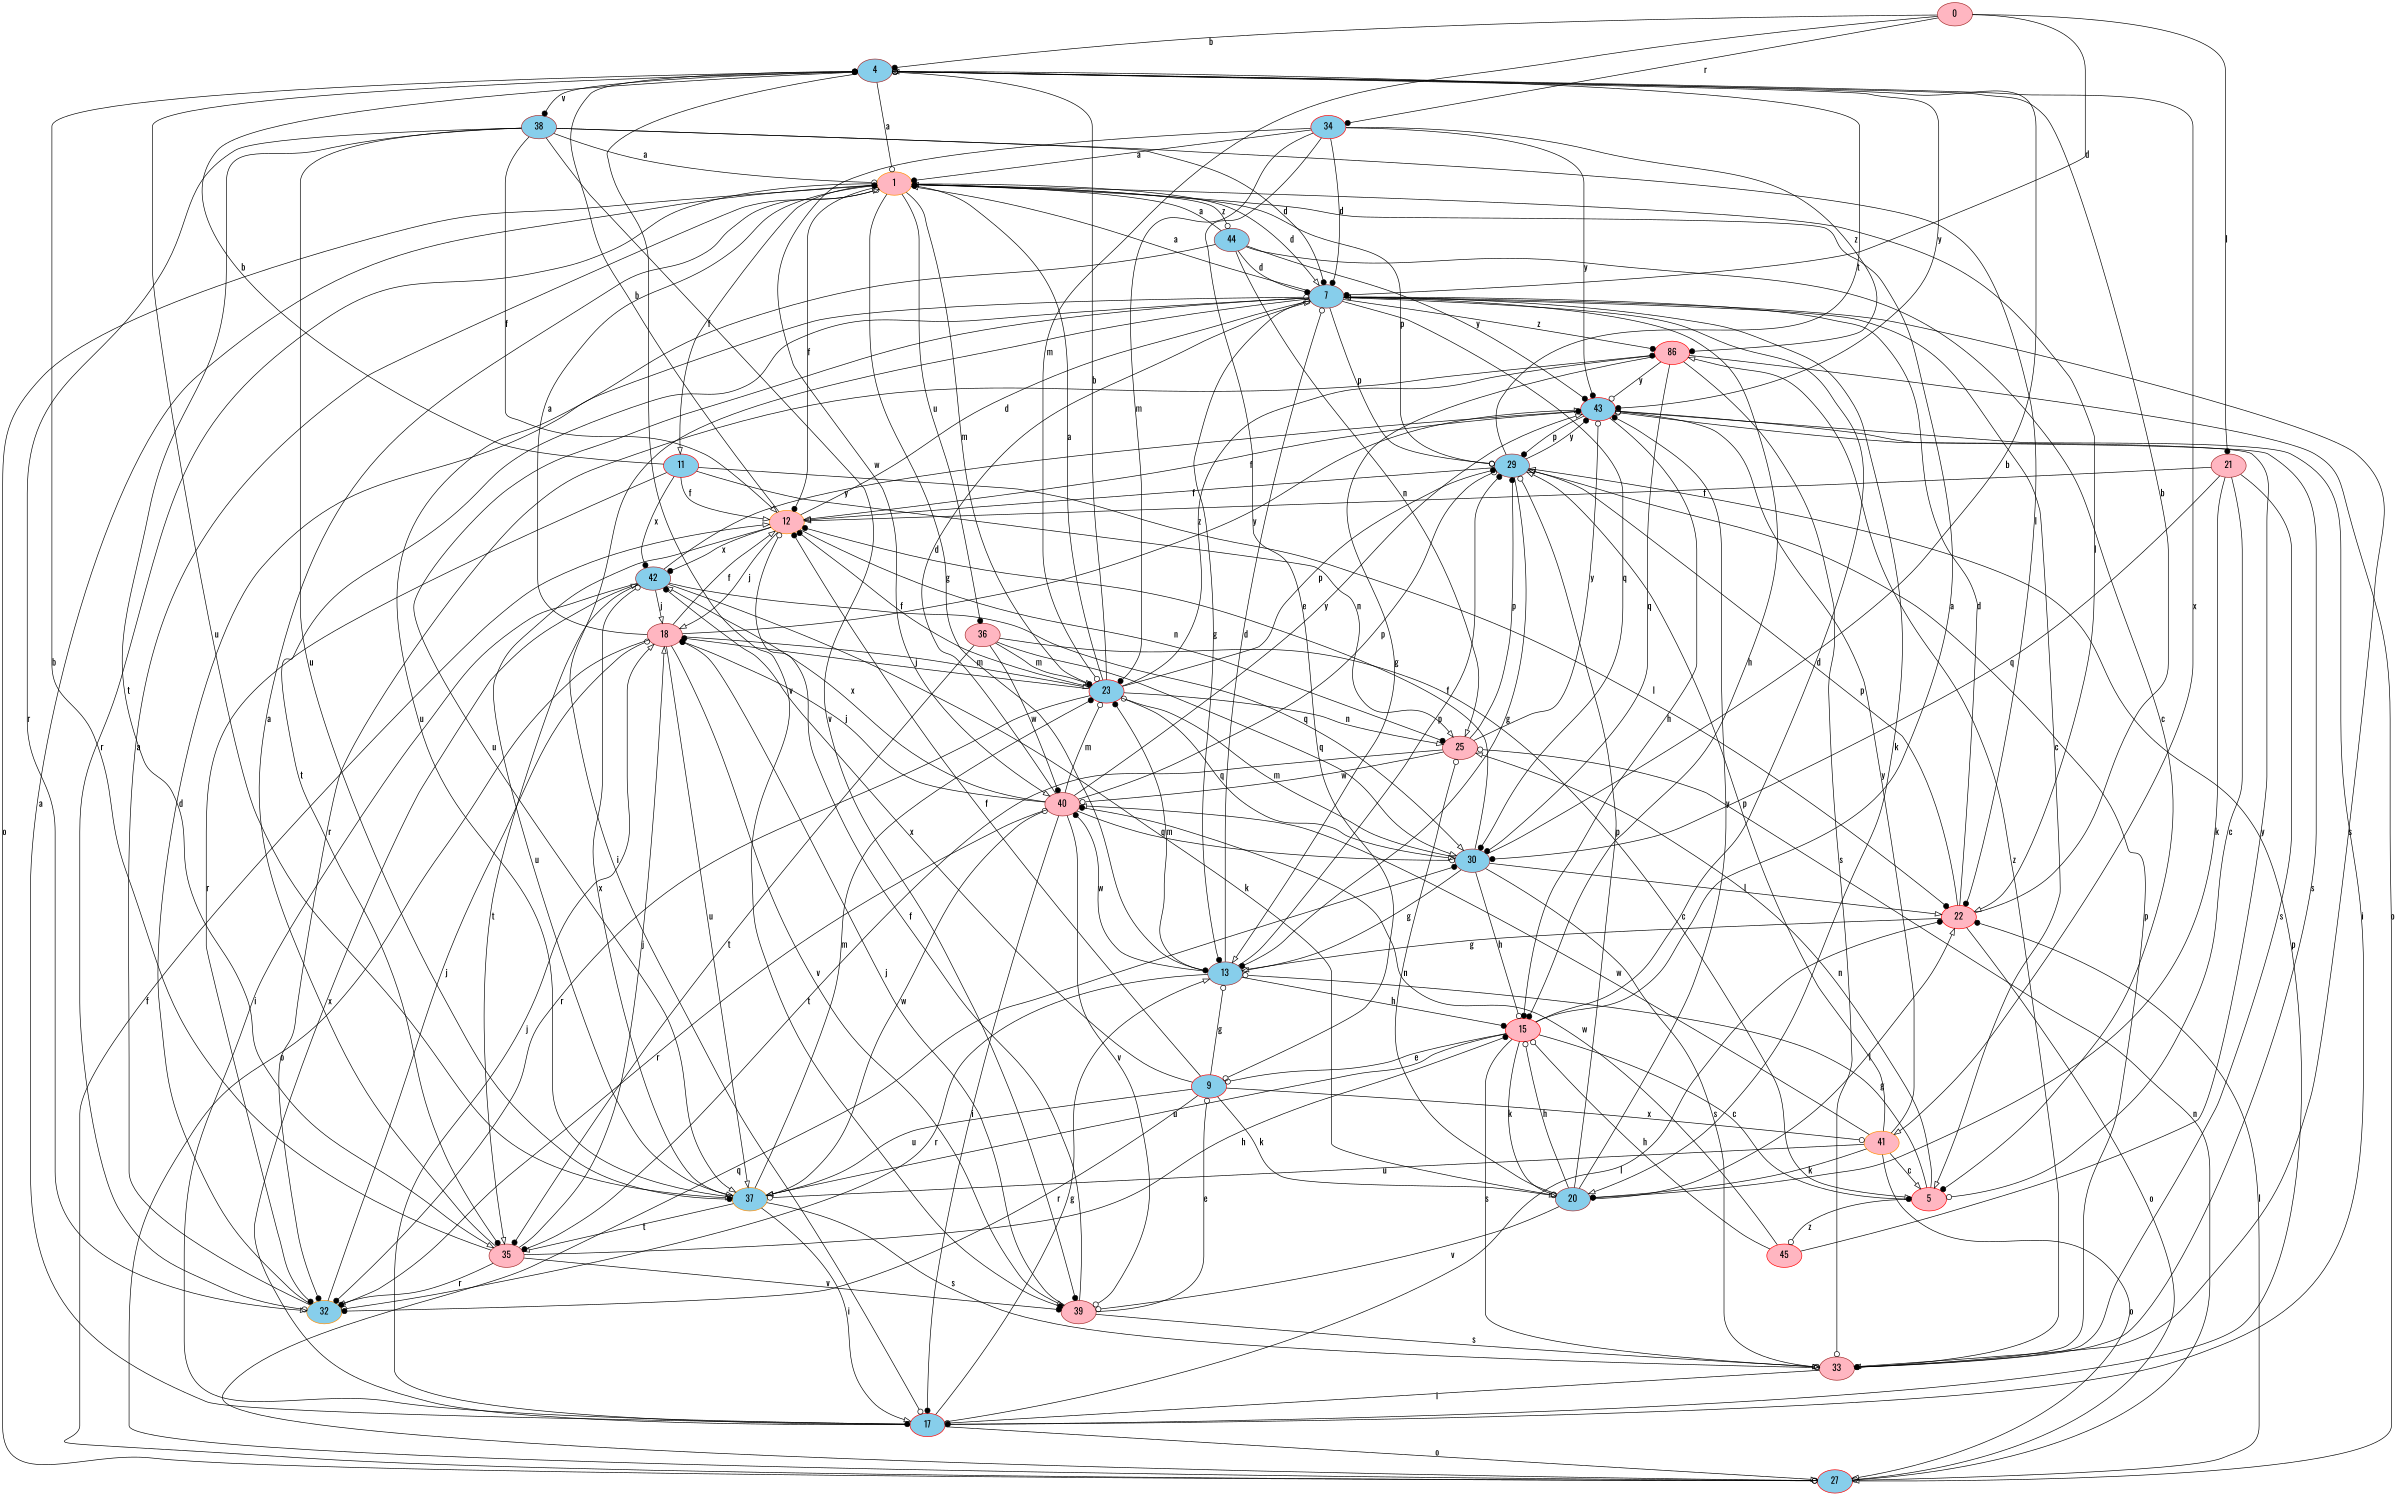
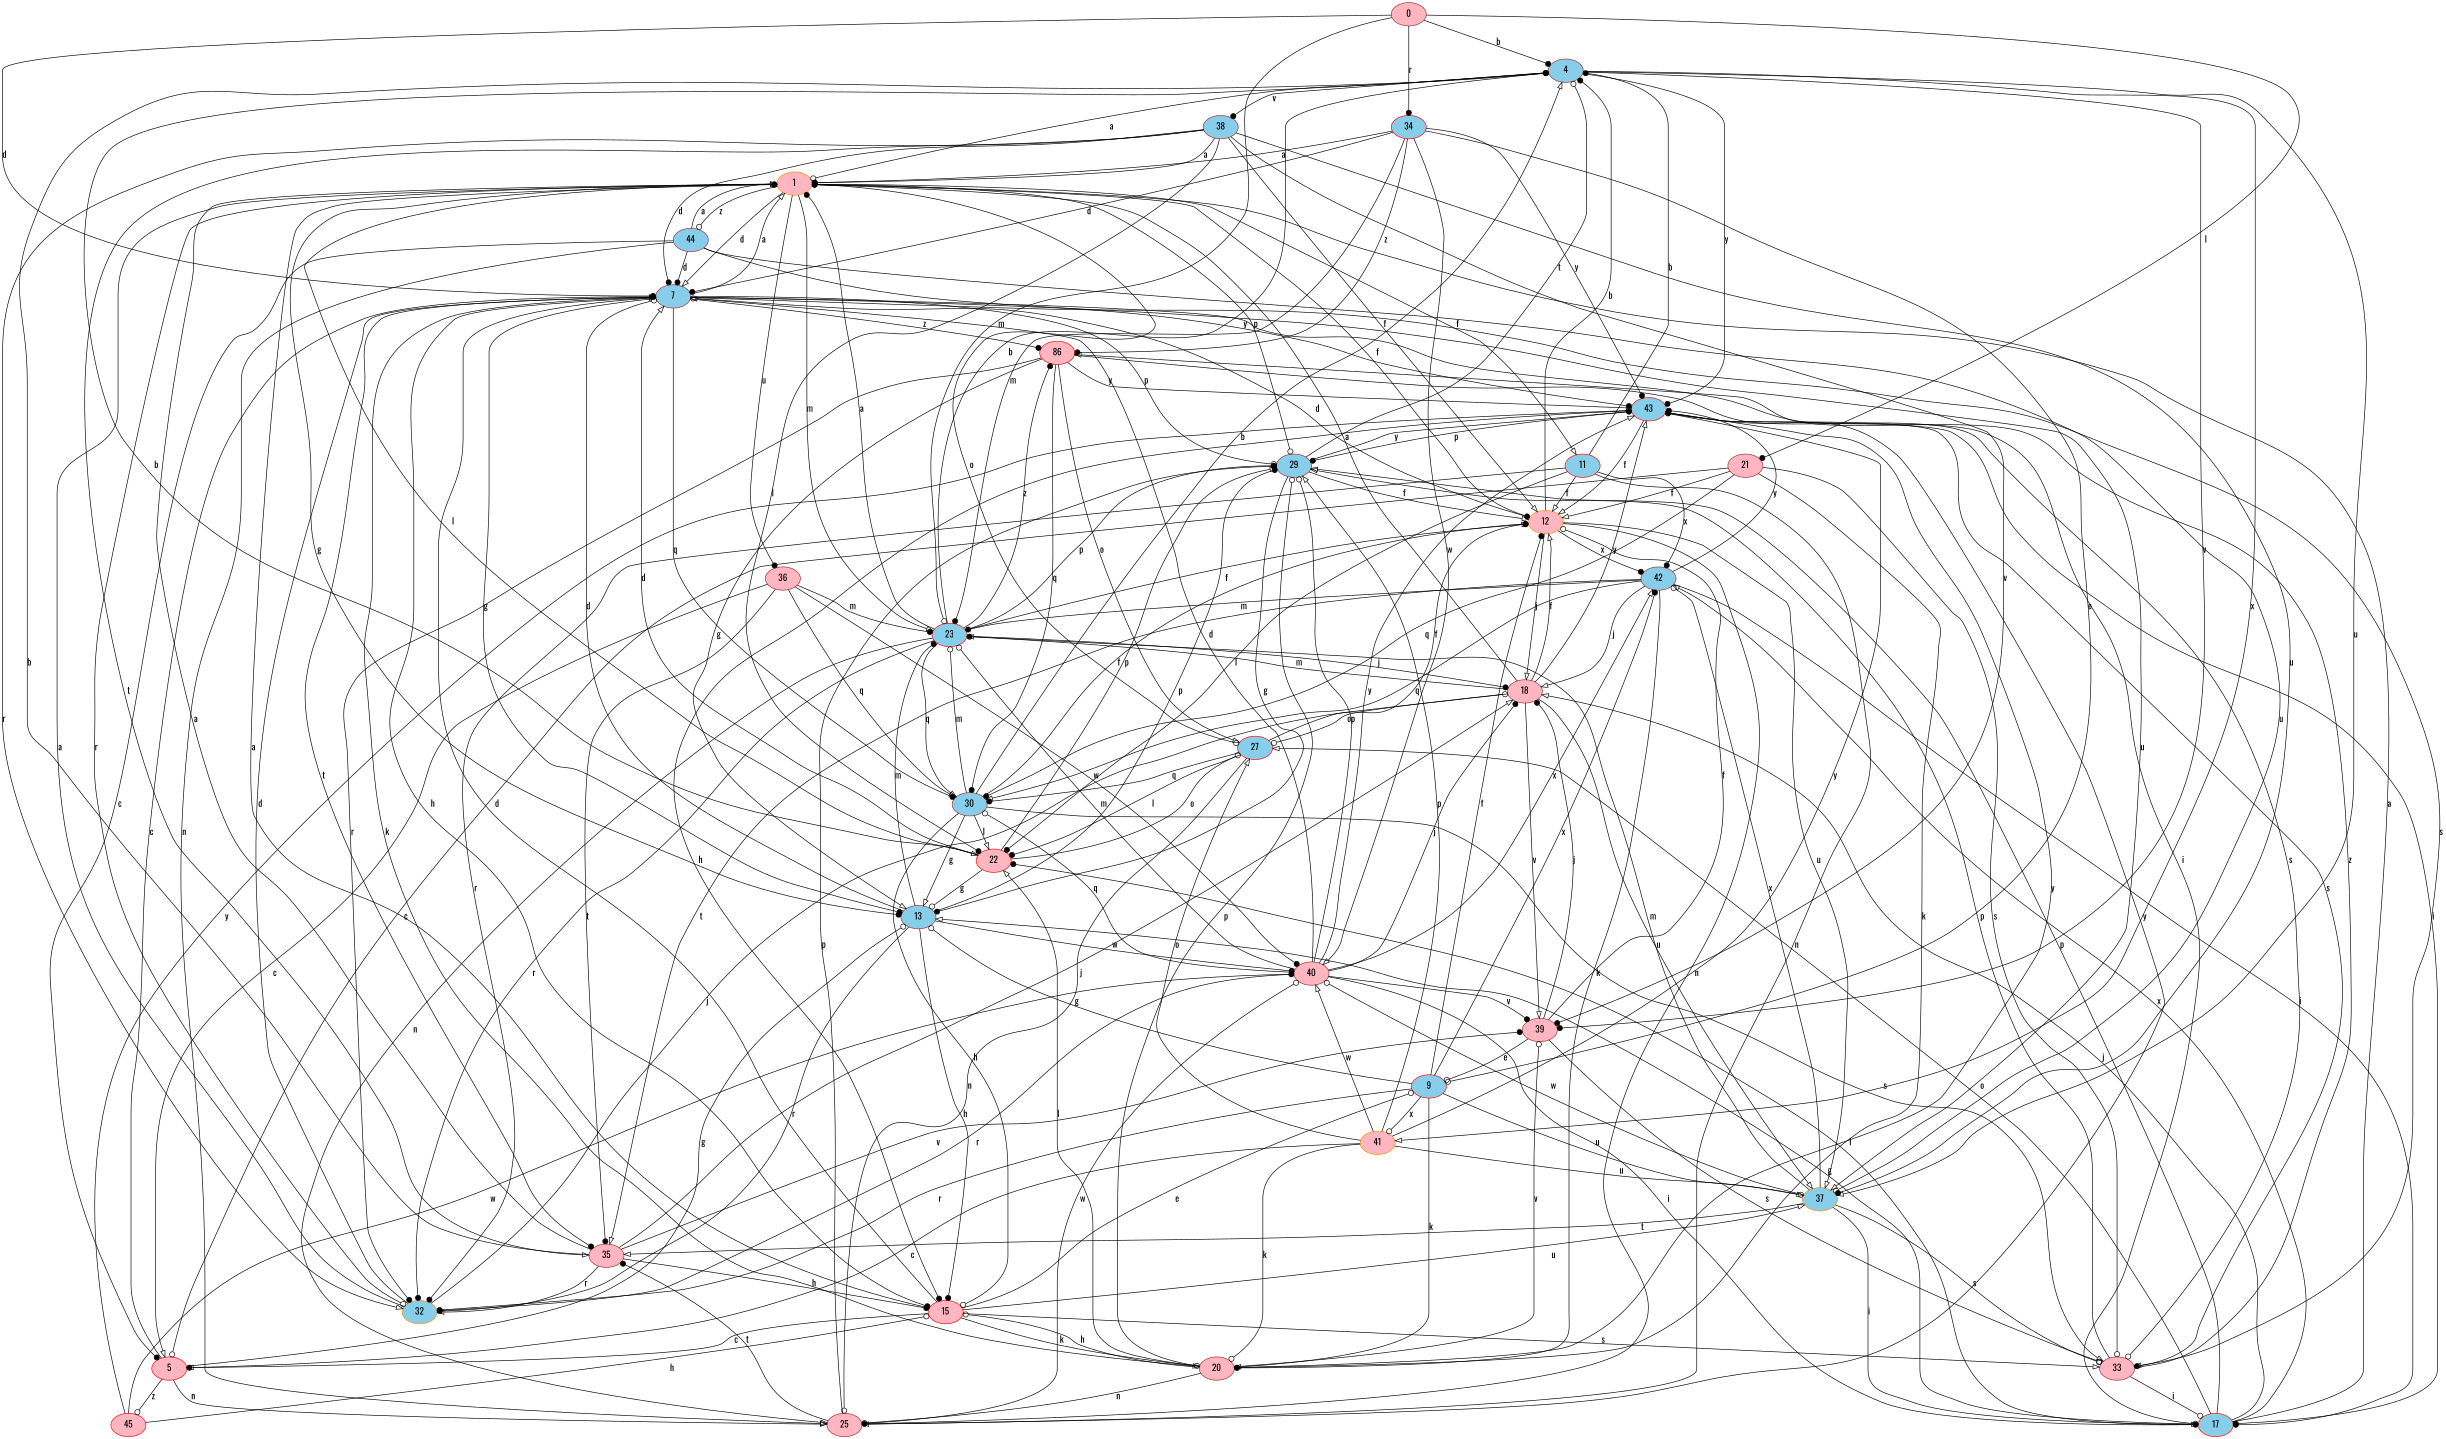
  strict digraph {
    fontname=Oswald
    node [color=brown fillcolor=lightpink fontname=Oswald style=filled]
    edge [arrowhead=dot fontname=Oswald]
    4 [fillcolor=skyblue]
    0
    7 [fillcolor=skyblue]
    21
    n5 [color=red fillcolor=skyblue label=23]
    n6 [color=red fillcolor=skyblue label=34]
    1 [color=darkorange]
    37 [color=darkorange fillcolor=skyblue]
    38 [fillcolor=skyblue]
    39
    41 [color=darkorange]
    43 [color=red fillcolor=skyblue]
    13 [fillcolor=skyblue]
    29 [fillcolor=skyblue]
    5 [color=red]
    15 [color=red]
    17 [color=red fillcolor=skyblue]
-   20 [fillcolor=skyblue]
+   20
    30 [fillcolor=skyblue]
    33
    35
    n22 [color=red label=86]
    12 [color=darkorange]
    32 [color=darkorange fillcolor=skyblue]
    25
    18
    9 [color=red fillcolor=skyblue]
    40
    11 [color=red fillcolor=skyblue]
    22 [color=red]
    27 [color=red fillcolor=skyblue]
    36
    44 [fillcolor=skyblue]
    42 [fillcolor=skyblue]
    45 [color=red]
    4 -> 1 [arrowhead=odot label=a]
    4 -> 37 [arrowhead=onormal label=u]
    4 -> 38 [label=v]
    4 -> 39 [label=v]
    4 -> 41 [arrowhead=onormal label=x]
    4 -> 43 [label=y]
    0 -> 4 [label=b]
    0 -> 7 [label=d]
    0 -> 21 [label=l]
    0 -> n5 [arrowhead=odot label=m]
    0 -> n6 [label=r]
    7 -> 1 [arrowhead=onormal label=a]
    7 -> 37 [arrowhead=onormal label=u]
    7 -> 13 [label=g]
    7 -> 29 [arrowhead=odot label=p]
-   7 -> 5 [arrowhead=onormal label=c]
+   5 -> 7 [arrowhead=onormal label=c]
    7 -> 15 [label=h]
    7 -> 17 [arrowhead=odot label=i]
    7 -> 20 [arrowhead=onormal label=k]
    7 -> 30 [label=q]
    7 -> 33 [arrowhead=onormal label=s]
    7 -> 35 [label=t]
    7 -> n22 [label=z]
    21 -> 5 [arrowhead=odot label=c]
    21 -> 20 [label=k]
    21 -> 30 [label=q]
    21 -> 33 [arrowhead=odot label=s]
    21 -> 12 [arrowhead=onormal label=f]
    n5 -> 4 [arrowhead=odot label=b]
    n5 -> 1 [label=a]
    n5 -> 29 [label=p]
    n5 -> 30 [arrowhead=onormal label=q]
    n5 -> n22 [label=z]
    n5 -> 12 [label=f]
    n5 -> 32 [label=r]
    n5 -> 25 [arrowhead=onormal label=n]
    n5 -> 18 [label=j]
    n6 -> 7 [label=d]
    n6 -> n5 [label=m]
    n6 -> 1 [label=a]
    n6 -> 43 [label=y]
    n6 -> n22 [label=z]
    n6 -> 9 [arrowhead=odot label=e]
    n6 -> 40 [arrowhead=onormal label=w]
    1 -> 7 [arrowhead=onormal label=d]
    1 -> n5 [arrowhead=onormal label=m]
    1 -> 13 [label=g]
    1 -> 29 [arrowhead=odot label=p]
    1 -> 12 [label=f]
    1 -> 32 [arrowhead=odot label=r]
    1 -> 11 [arrowhead=onormal label=f]
    1 -> 22 [arrowhead=onormal label=l]
    1 -> 27 [arrowhead=odot label=o]
    1 -> 36 [label=u]
    1 -> 44 [arrowhead=odot label=z]
    37 -> n5 [label=m]
    37 -> 17 [arrowhead=onormal label=i]
    37 -> 33 [arrowhead=odot label=s]
    37 -> 35 [arrowhead=onormal label=t]
    37 -> 40 [arrowhead=odot label=w]
    37 -> 42 [arrowhead=odot label=x]
    38 -> 7 [label=d]
    38 -> 1 [arrowhead=odot label=a]
    38 -> 37 [label=u]
    38 -> 39 [label=v]
    38 -> 35 [arrowhead=onormal label=t]
    38 -> 12 [arrowhead=onormal label=f]
    38 -> 32 [arrowhead=onormal label=r]
    38 -> 22 [label=l]
    39 -> 33 [arrowhead=odot label=s]
    39 -> 12 [arrowhead=odot label=f]
    39 -> 18 [label=j]
    39 -> 9 [arrowhead=odot label=e]
    41 -> 37 [arrowhead=odot label=u]
    41 -> 43 [arrowhead=odot label=y]
    41 -> 29 [arrowhead=onormal label=p]
    41 -> 5 [arrowhead=onormal label=c]
    41 -> 20 [arrowhead=odot label=k]
    41 -> 40 [arrowhead=onormal label=w]
    41 -> 27 [arrowhead=onormal label=o]
    43 -> 29 [label=p]
    43 -> 15 [label=h]
    43 -> 17 [label=i]
    43 -> 33 [label=s]
    43 -> 12 [arrowhead=onormal label=f]
    13 -> 7 [arrowhead=odot label=d]
    13 -> n5 [label=m]
    13 -> 29 [label=p]
    13 -> 15 [label=h]
    13 -> 32 [arrowhead=odot label=r]
    13 -> 40 [label=w]
    29 -> 4 [arrowhead=odot label=t]
    29 -> 43 [label=y]
    29 -> 13 [label=g]
    29 -> 12 [arrowhead=onormal label=f]
    5 -> 13 [arrowhead=odot label=g]
    5 -> 25 [arrowhead=onormal label=n]
    5 -> 45 [arrowhead=odot label=z]
    15 -> 7 [arrowhead=onormal label=d]
    15 -> 1 [label=a]
    15 -> 37 [arrowhead=onormal label=u]
    15 -> 5 [label=c]
    15 -> 20 [arrowhead=odot label=k]
    15 -> 33 [arrowhead=onormal label=s]
    15 -> 9 [arrowhead=odot label=e]
    17 -> 1 [arrowhead=odot label=a]
    17 -> 13 [arrowhead=onormal label=g]
    17 -> 29 [arrowhead=onormal label=p]
    17 -> 18 [arrowhead=onormal label=j]
    17 -> 22 [label=l]
    17 -> 27 [arrowhead=onormal label=o]
    17 -> 42 [arrowhead=onormal label=x]
    20 -> 39 [arrowhead=odot label=v]
    20 -> 43 [label=y]
    20 -> 29 [arrowhead=odot label=p]
    20 -> 15 [arrowhead=odot label=h]
    20 -> 25 [arrowhead=odot label=n]
    20 -> 22 [arrowhead=onormal label=l]
    30 -> 4 [arrowhead=onormal label=b]
    30 -> n5 [arrowhead=odot label=m]
    30 -> 13 [arrowhead=onormal label=g]
    30 -> 15 [arrowhead=odot label=h]
    30 -> 33 [arrowhead=onormal label=s]
    30 -> 12 [label=f]
    30 -> 22 [arrowhead=onormal label=l]
    33 -> 29 [arrowhead=onormal label=p]
    33 -> 17 [arrowhead=odot label=i]
    33 -> n22 [arrowhead=onormal label=z]
    35 -> 4 [label=b]
    35 -> 1 [arrowhead=odot label=a]
    35 -> 39 [label=v]
    35 -> 15 [label=h]
    35 -> 32 [arrowhead=onormal label=r]
    35 -> 18 [arrowhead=onormal label=j]
    n22 -> 43 [arrowhead=odot label=y]
    n22 -> 13 [arrowhead=onormal label=g]
    n22 -> 30 [label=q]
    n22 -> 33 [arrowhead=odot label=s]
    n22 -> 32 [label=r]
    n22 -> 27 [arrowhead=onormal label=o]
    12 -> 4 [label=b]
    12 -> 7 [arrowhead=odot label=d]
    12 -> 37 [arrowhead=onormal label=u]
    12 -> 25 [label=n]
    12 -> 18 [arrowhead=onormal label=j]
    12 -> 42 [label=x]
    32 -> 7 [arrowhead=odot label=d]
    32 -> 1 [arrowhead=onormal label=a]
    32 -> 18 [arrowhead=odot label=j]
    25 -> 43 [arrowhead=odot label=y]
    25 -> 29 [label=p]
    25 -> 35 [label=t]
    25 -> 40 [arrowhead=odot label=w]
    18 -> n5 [arrowhead=onormal label=m]
    18 -> 1 [label=a]
    18 -> 37 [arrowhead=onormal label=u]
    18 -> 39 [arrowhead=onormal label=v]
    18 -> 43 [arrowhead=onormal label=y]
    18 -> 12 [arrowhead=onormal label=f]
    18 -> 27 [arrowhead=odot label=o]
    9 -> 37 [arrowhead=onormal label=u]
    9 -> 41 [arrowhead=odot label=x]
    9 -> 13 [arrowhead=odot label=g]
    9 -> 20 [arrowhead=onormal label=k]
    9 -> 12 [label=f]
    9 -> 32 [label=r]
    9 -> 42 [label=x]
    40 -> 7 [arrowhead=onormal label=d]
    40 -> n5 [arrowhead=odot label=m]
-   40 -> 39 [arrowhead=odot label=v]
+   40 -> 39 [label=v]
    40 -> 43 [arrowhead=onormal label=y]
    40 -> 29 [arrowhead=odot label=p]
    40 -> 17 [label=i]
    40 -> 30 [arrowhead=odot label=q]
    40 -> 32 [label=r]
    40 -> 18 [label=j]
    40 -> 42 [arrowhead=onormal label=x]
    11 -> 4 [label=b]
    11 -> 12 [arrowhead=onormal label=f]
    11 -> 32 [label=r]
    11 -> 25 [arrowhead=onormal label=n]
    11 -> 22 [label=l]
    11 -> 42 [label=x]
    22 -> 4 [arrowhead=odot label=b]
    22 -> 7 [arrowhead=onormal label=d]
    22 -> 13 [arrowhead=odot label=g]
    22 -> 29 [arrowhead=onormal label=p]
    22 -> 27 [arrowhead=odot label=o]
    27 -> 30 [label=q]
    27 -> 12 [arrowhead=onormal label=f]
    27 -> 25 [arrowhead=odot label=n]
    27 -> 22 [label=l]
    36 -> n5 [label=m]
    36 -> 5 [arrowhead=onormal label=c]
    36 -> 30 [arrowhead=onormal label=q]
    36 -> 35 [label=t]
    36 -> 40 [label=w]
    44 -> 7 [label=d]
    44 -> 1 [arrowhead=onormal label=a]
    44 -> 37 [arrowhead=odot label=u]
    44 -> 43 [label=y]
    44 -> 5 [label=c]
    44 -> 25 [arrowhead=onormal label=n]
+   42 -> n5 [label=m]
    42 -> 43 [label=y]
    42 -> 17 [label=i]
    42 -> 20 [arrowhead=odot label=k]
    42 -> 30 [arrowhead=onormal label=q]
    42 -> 35 [arrowhead=onormal label=t]
    42 -> 18 [arrowhead=onormal label=j]
    45 -> 43 [arrowhead=odot label=y]
    45 -> 15 [arrowhead=odot label=h]
    45 -> 40 [label=w]
  }
